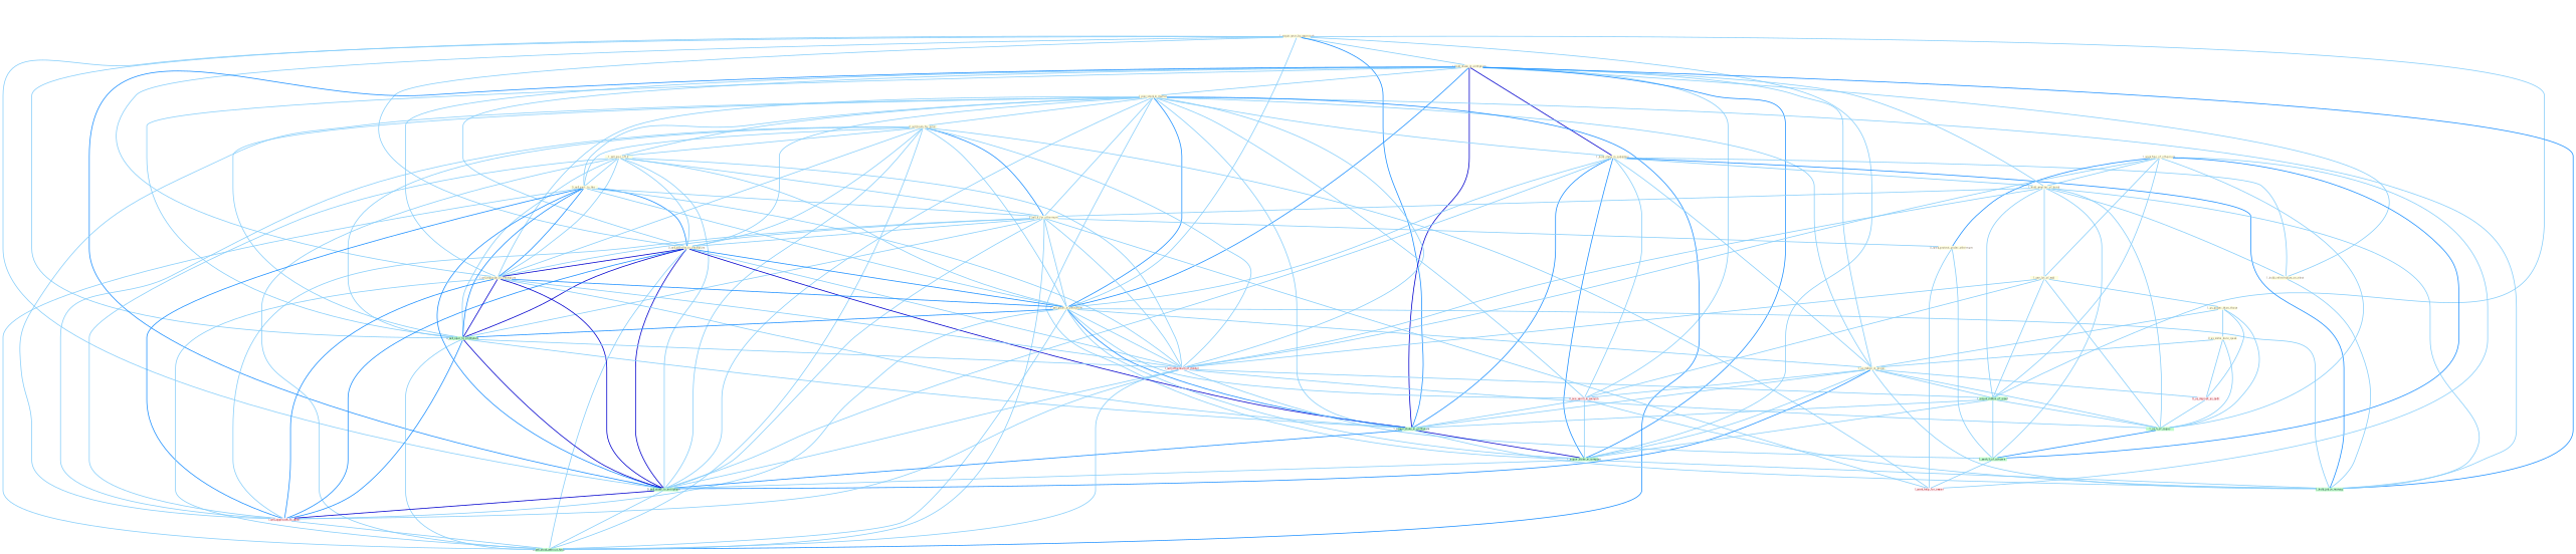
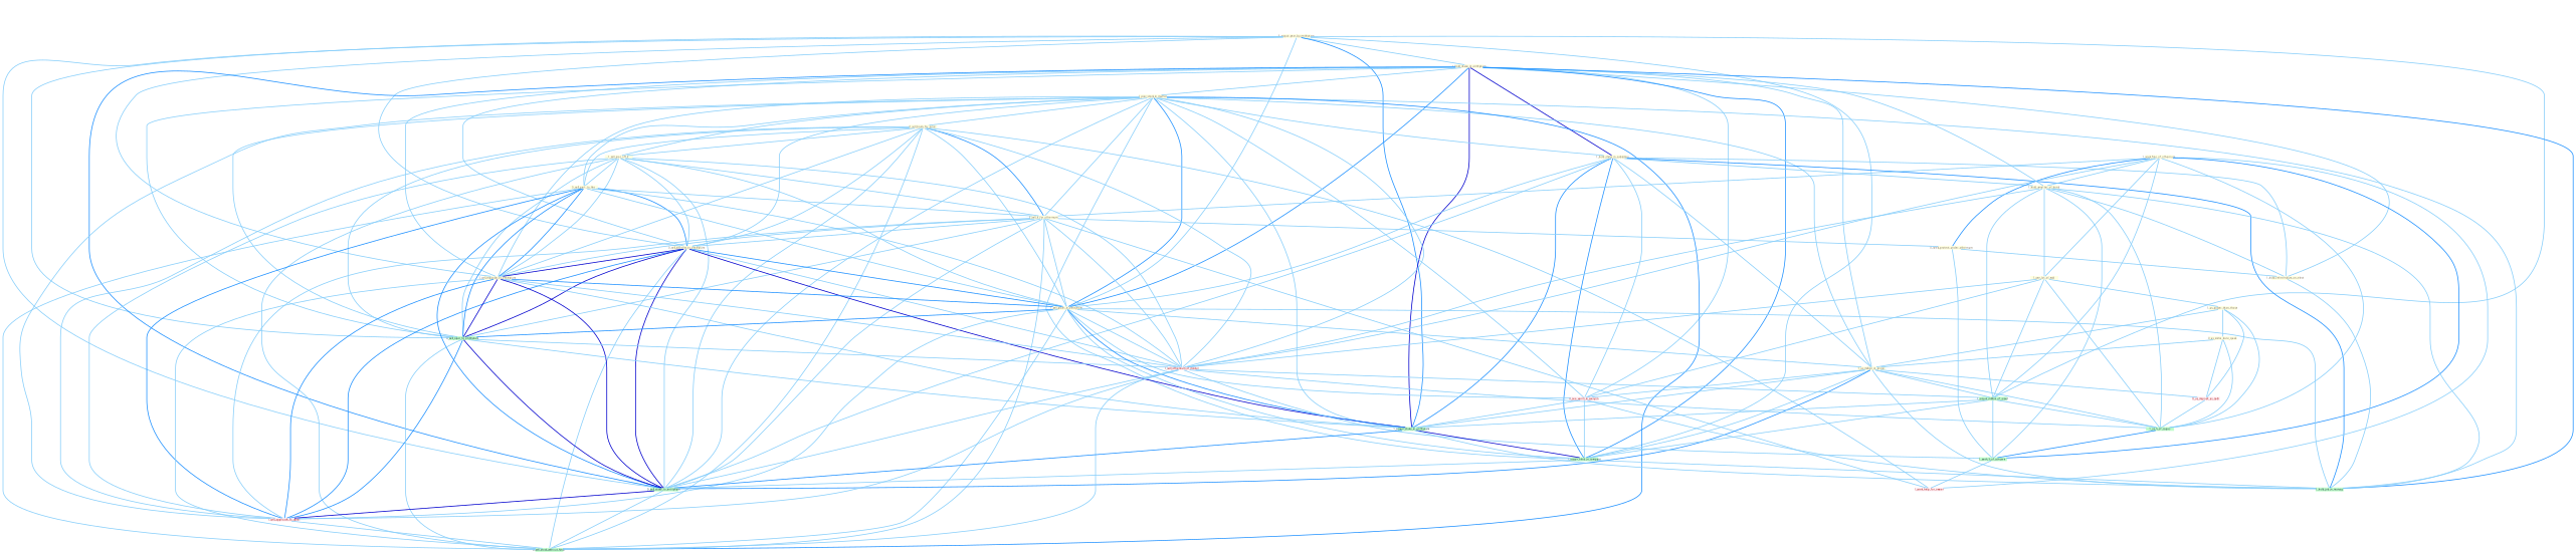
  graph {
    fontname="Roboto Condensed"
    node [color="#ffffe0" fixedsize=true fontcolor="#8b7d6b" fontname="Roboto Condensed" fontsize=4 shape=polygon style=filled]
    edge [color="#87cefa" fontname="Roboto Condensed" w=1]
-   "0_acquir_year_by_entitynam " [height=.06 width=.5 label="0_acquir_year_by_approach"]
+   "0_acquir_year_by_entitynam " [height=.06 width=.5]
    "1_hold_stake_in_entitynam " [height=.06 width=.5]
    n3 [height=.06 label="0_piec_stock_in_matter" width=.5]
    "0_sell_bank_for_price " [height=.06 width=.5]
    "1_sell_piec_off_it " [height=.06 width=.5]
    "0_sell_part_to_the " [height=.06 width=.5]
    "1_us_power_than_those " [height=.06 width=.5]
    "0_us_some_dure_quak " [height=.06 width=.5]
    "1_hold_stake_in_subsidiari " [height=.06 width=.5]
    "1_seek_fine_of_othernum " [height=.06 width=.5]
    "1_hold_smatter_of_bond " [height=.06 width=.5]
    "0_sell_it_for_othernum " [height=.06 width=.5]
    "1_see_lot_of_evid " [height=.06 width=.5]
    "0_sell_interest_to_entitynam " [height=.06 width=.5]
    "0_sell_magazin_to_entitynam " [height=.06 width=.5]
    "1_sell_plant_in_entitynam " [height=.06 width=.5]
    "1_hold_referendum_on_elect " [height=.06 width=.5]
    "1_us_million_in_proce " [height=.06 width=.5]
    "0_seek_protect_under_othernum " [height=.06 width=.5]
    "1_sell_othernum_of_model " [color="#fff0f5" fontcolor="#b22222" height=.06 width=.5]
    "0_see_vaniti_in_everyon " [color="#fff0f5" fontcolor="#b22222" height=.06 width=.5]
    "0_us_deposit_as_cach " [color="#fff0f5" fontcolor="#b22222" height=.06 width=.5]
    "1_sell_approach_to_client " [color="#fff0f5" fontcolor="#b22222" height=.06 width=.5]
    "1_seek_help_for_owner " [color="#fff0f5" fontcolor="#b22222" height=.06 width=.5]
    "0_sell_oper_to_entitynam " [color="#BDFCC9" fontcolor="#2f4f4f" height=.06 width=.5]
    "1_acquir_million_of_asset " [color="#BDFCC9" fontcolor="#2f4f4f" height=.06 width=.5]
    "1_acquir_stake_in_entitynam " [color="#BDFCC9" fontcolor="#2f4f4f" height=.06 width=.5]
-   "1_acquir_stake_in_compani " [color="#BDFCC9" fontcolor="#2f4f4f" height=.06 width=.5]
+   "1_acquir_stake_in_compani " [color="#BDFCC9" fontcolor="#2f4f4f" height=.06 width=.5 label="1_acquir_elect_in_compani"]
    "0_sell_stake_to_entitynam " [color="#BDFCC9" fontcolor="#2f4f4f" height=.06 width=.5]
    "1_hold_job_in_manag " [color="#BDFCC9" fontcolor="#2f4f4f" height=.06 width=.5]
    "0_sell_stock_without_hitch " [color="#BDFCC9" fontcolor="#2f4f4f" height=.06 width=.5]
    "1_us_%_of_capac " [color="#BDFCC9" fontcolor="#2f4f4f" height=.06 width=.5]
    "1_seek_%_of_concern " [color="#BDFCC9" fontcolor="#2f4f4f" height=.06 width=.5]
    subgraph sub_1 {
      "0_acquir_year_by_entitynam "
      "1_hold_stake_in_entitynam "
      n3
      "0_sell_bank_for_price "
      "1_sell_piec_off_it "
      "0_sell_part_to_the "
      "1_us_power_than_those "
      "0_us_some_dure_quak "
      "1_hold_stake_in_subsidiari "
      "1_seek_fine_of_othernum "
      "1_hold_smatter_of_bond "
      "0_sell_it_for_othernum "
      "1_see_lot_of_evid "
      "0_sell_interest_to_entitynam "
      "0_sell_magazin_to_entitynam "
      "1_sell_plant_in_entitynam "
      "1_hold_referendum_on_elect "
      "1_us_million_in_proce "
      "0_seek_protect_under_othernum "
    }
    subgraph sub_2 {
      "1_sell_othernum_of_model "
      "0_see_vaniti_in_everyon "
      "0_us_deposit_as_cach "
      "1_sell_approach_to_client "
      "1_seek_help_for_owner "
    }
    "0_acquir_year_by_entitynam " -- "1_hold_stake_in_entitynam "
    "0_acquir_year_by_entitynam " -- "0_sell_interest_to_entitynam "
    "0_acquir_year_by_entitynam " -- "0_sell_magazin_to_entitynam "
    "0_acquir_year_by_entitynam " -- "1_sell_plant_in_entitynam "
    "0_acquir_year_by_entitynam " -- "0_sell_oper_to_entitynam "
    "0_acquir_year_by_entitynam " -- "1_acquir_million_of_asset "
    "0_acquir_year_by_entitynam " -- "1_acquir_stake_in_entitynam " [color="#1e90ff" w=2]
    "0_acquir_year_by_entitynam " -- "1_acquir_stake_in_compani "
    "0_acquir_year_by_entitynam " -- "0_sell_stake_to_entitynam "
    "1_hold_stake_in_entitynam " -- n3
    "1_hold_stake_in_entitynam " -- "1_hold_stake_in_subsidiari " [color="#0000cd" w=3]
    "1_hold_stake_in_entitynam " -- "1_hold_smatter_of_bond "
    "1_hold_stake_in_entitynam " -- "0_sell_interest_to_entitynam "
    "1_hold_stake_in_entitynam " -- "0_sell_magazin_to_entitynam "
    "1_hold_stake_in_entitynam " -- "1_sell_plant_in_entitynam " [color="#1e90ff" w=2]
    "1_hold_stake_in_entitynam " -- "1_hold_referendum_on_elect "
    "1_hold_stake_in_entitynam " -- "1_us_million_in_proce "
    "1_hold_stake_in_entitynam " -- "0_see_vaniti_in_everyon "
    "1_hold_stake_in_entitynam " -- "0_sell_oper_to_entitynam "
    "1_hold_stake_in_entitynam " -- "1_acquir_stake_in_entitynam " [color="#0000cd" w=3]
    "1_hold_stake_in_entitynam " -- "1_acquir_stake_in_compani " [color="#1e90ff" w=2]
    "1_hold_stake_in_entitynam " -- "0_sell_stake_to_entitynam " [color="#1e90ff" w=2]
    "1_hold_stake_in_entitynam " -- "1_hold_job_in_manag " [color="#1e90ff" w=2]
    n3 -- "0_sell_bank_for_price "
    n3 -- "1_sell_piec_off_it "
    n3 -- "0_sell_part_to_the "
    n3 -- "1_hold_stake_in_subsidiari "
    n3 -- "0_sell_it_for_othernum "
    n3 -- "0_sell_interest_to_entitynam "
    n3 -- "0_sell_magazin_to_entitynam "
    n3 -- "1_sell_plant_in_entitynam " [color="#1e90ff" w=2]
    n3 -- "1_us_million_in_proce "
    n3 -- "1_sell_othernum_of_model "
    n3 -- "0_see_vaniti_in_everyon "
    n3 -- "1_sell_approach_to_client "
    n3 -- "0_sell_oper_to_entitynam "
    n3 -- "1_acquir_stake_in_entitynam "
    n3 -- "1_acquir_stake_in_compani "
    n3 -- "0_sell_stake_to_entitynam "
    n3 -- "1_hold_job_in_manag "
    n3 -- "0_sell_stock_without_hitch " [color="#1e90ff" w=2]
    "0_sell_bank_for_price " -- "1_sell_piec_off_it "
    "0_sell_bank_for_price " -- "0_sell_part_to_the "
    "0_sell_bank_for_price " -- "0_sell_it_for_othernum " [color="#1e90ff" w=2]
    "0_sell_bank_for_price " -- "0_sell_interest_to_entitynam "
    "0_sell_bank_for_price " -- "0_sell_magazin_to_entitynam "
    "0_sell_bank_for_price " -- "1_sell_plant_in_entitynam "
    "0_sell_bank_for_price " -- "1_sell_othernum_of_model "
    "0_sell_bank_for_price " -- "1_sell_approach_to_client "
    "0_sell_bank_for_price " -- "1_seek_help_for_owner "
    "0_sell_bank_for_price " -- "0_sell_oper_to_entitynam "
    "0_sell_bank_for_price " -- "0_sell_stake_to_entitynam "
    "0_sell_bank_for_price " -- "0_sell_stock_without_hitch "
    "1_sell_piec_off_it " -- "0_sell_part_to_the "
    "1_sell_piec_off_it " -- "0_sell_it_for_othernum "
    "1_sell_piec_off_it " -- "0_sell_interest_to_entitynam "
    "1_sell_piec_off_it " -- "0_sell_magazin_to_entitynam "
    "1_sell_piec_off_it " -- "1_sell_plant_in_entitynam "
    "1_sell_piec_off_it " -- "1_sell_othernum_of_model "
    "1_sell_piec_off_it " -- "1_sell_approach_to_client "
    "1_sell_piec_off_it " -- "0_sell_oper_to_entitynam "
    "1_sell_piec_off_it " -- "0_sell_stake_to_entitynam "
    "1_sell_piec_off_it " -- "0_sell_stock_without_hitch "
    "0_sell_part_to_the " -- "0_sell_it_for_othernum "
    "0_sell_part_to_the " -- "0_sell_interest_to_entitynam " [color="#1e90ff" w=2]
    "0_sell_part_to_the " -- "0_sell_magazin_to_entitynam " [color="#1e90ff" w=2]
    "0_sell_part_to_the " -- "1_sell_plant_in_entitynam "
    "0_sell_part_to_the " -- "1_sell_othernum_of_model "
    "0_sell_part_to_the " -- "1_sell_approach_to_client " [color="#1e90ff" w=2]
    "0_sell_part_to_the " -- "0_sell_oper_to_entitynam " [color="#1e90ff" w=2]
    "0_sell_part_to_the " -- "0_sell_stake_to_entitynam " [color="#1e90ff" w=2]
    "0_sell_part_to_the " -- "0_sell_stock_without_hitch "
    "1_us_power_than_those " -- "0_us_some_dure_quak "
    "1_us_power_than_those " -- "1_us_million_in_proce "
    "1_us_power_than_those " -- "0_us_deposit_as_cach "
    "1_us_power_than_those " -- "1_us_%_of_capac "
    "0_us_some_dure_quak " -- "1_us_million_in_proce "
    "0_us_some_dure_quak " -- "0_us_deposit_as_cach "
    "0_us_some_dure_quak " -- "1_us_%_of_capac "
    "1_hold_stake_in_subsidiari " -- "1_hold_smatter_of_bond "
    "1_hold_stake_in_subsidiari " -- "1_sell_plant_in_entitynam "
    "1_hold_stake_in_subsidiari " -- "1_hold_referendum_on_elect "
    "1_hold_stake_in_subsidiari " -- "1_us_million_in_proce "
    "1_hold_stake_in_subsidiari " -- "0_see_vaniti_in_everyon "
    "1_hold_stake_in_subsidiari " -- "1_acquir_stake_in_entitynam " [color="#1e90ff" w=2]
    "1_hold_stake_in_subsidiari " -- "1_acquir_stake_in_compani " [color="#1e90ff" w=2]
    "1_hold_stake_in_subsidiari " -- "0_sell_stake_to_entitynam "
    "1_hold_stake_in_subsidiari " -- "1_hold_job_in_manag " [color="#1e90ff" w=2]
    "1_seek_fine_of_othernum " -- "1_hold_smatter_of_bond "
-   "1_hold_smatter_of_bond " -- "0_sell_it_for_othernum "
+   "1_seek_fine_of_othernum " -- "0_sell_it_for_othernum "
    "1_seek_fine_of_othernum " -- "1_see_lot_of_evid "
    "1_seek_fine_of_othernum " -- "0_seek_protect_under_othernum " [color="#1e90ff" w=2]
    "1_seek_fine_of_othernum " -- "1_sell_othernum_of_model "
    "1_seek_fine_of_othernum " -- "1_seek_help_for_owner "
    "1_seek_fine_of_othernum " -- "1_acquir_million_of_asset "
    "1_seek_fine_of_othernum " -- "1_us_%_of_capac "
    "1_seek_fine_of_othernum " -- "1_seek_%_of_concern " [color="#1e90ff" w=2]
    "1_hold_smatter_of_bond " -- "1_see_lot_of_evid "
    "1_hold_smatter_of_bond " -- "1_hold_referendum_on_elect "
    "1_hold_smatter_of_bond " -- "1_sell_othernum_of_model "
    "1_hold_smatter_of_bond " -- "1_acquir_million_of_asset "
    "1_hold_smatter_of_bond " -- "1_hold_job_in_manag "
    "1_hold_smatter_of_bond " -- "1_us_%_of_capac "
    "1_hold_smatter_of_bond " -- "1_seek_%_of_concern "
    "0_sell_it_for_othernum " -- "0_sell_interest_to_entitynam "
    "0_sell_it_for_othernum " -- "0_sell_magazin_to_entitynam "
    "0_sell_it_for_othernum " -- "1_sell_plant_in_entitynam "
    "0_sell_it_for_othernum " -- "0_seek_protect_under_othernum "
    "0_sell_it_for_othernum " -- "1_sell_othernum_of_model "
    "0_sell_it_for_othernum " -- "1_sell_approach_to_client "
    "0_sell_it_for_othernum " -- "1_seek_help_for_owner "
    "0_sell_it_for_othernum " -- "0_sell_oper_to_entitynam "
    "0_sell_it_for_othernum " -- "0_sell_stake_to_entitynam "
    "0_sell_it_for_othernum " -- "0_sell_stock_without_hitch "
    "1_see_lot_of_evid " -- "1_us_power_than_those "
    "1_see_lot_of_evid " -- "1_sell_othernum_of_model "
    "1_see_lot_of_evid " -- "0_see_vaniti_in_everyon "
    "1_see_lot_of_evid " -- "1_acquir_million_of_asset "
    "1_see_lot_of_evid " -- "1_us_%_of_capac "
    "0_sell_interest_to_entitynam " -- "0_sell_magazin_to_entitynam " [color="#0000cd" w=3]
    "0_sell_interest_to_entitynam " -- "1_sell_plant_in_entitynam " [color="#1e90ff" w=2]
    "0_sell_interest_to_entitynam " -- "1_sell_othernum_of_model "
    "0_sell_interest_to_entitynam " -- "1_sell_approach_to_client " [color="#1e90ff" w=2]
    "0_sell_interest_to_entitynam " -- "0_sell_oper_to_entitynam " [color="#0000cd" w=3]
    "0_sell_interest_to_entitynam " -- "1_acquir_stake_in_entitynam " [color="#0000cd"]
    "0_sell_interest_to_entitynam " -- "0_sell_stake_to_entitynam " [color="#0000cd" w=3]
    "0_sell_interest_to_entitynam " -- "0_sell_stock_without_hitch "
    "0_sell_magazin_to_entitynam " -- "1_sell_plant_in_entitynam " [color="#1e90ff" w=2]
    "0_sell_magazin_to_entitynam " -- "1_sell_othernum_of_model "
    "0_sell_magazin_to_entitynam " -- "1_sell_approach_to_client " [color="#1e90ff" w=2]
    "0_sell_magazin_to_entitynam " -- "0_sell_oper_to_entitynam " [color="#0000cd" w=3]
    "0_sell_magazin_to_entitynam " -- "1_acquir_stake_in_entitynam "
    "0_sell_magazin_to_entitynam " -- "0_sell_stake_to_entitynam " [color="#0000cd" w=3]
    "0_sell_magazin_to_entitynam " -- "0_sell_stock_without_hitch "
    "1_sell_plant_in_entitynam " -- "1_us_million_in_proce "
    "1_sell_plant_in_entitynam " -- "1_sell_othernum_of_model "
    "1_sell_plant_in_entitynam " -- "0_see_vaniti_in_everyon "
    "1_sell_plant_in_entitynam " -- "1_sell_approach_to_client "
    "1_sell_plant_in_entitynam " -- "0_sell_oper_to_entitynam " [color="#1e90ff" w=2]
    "1_sell_plant_in_entitynam " -- "1_acquir_stake_in_entitynam " [color="#1e90ff" w=2]
    "1_sell_plant_in_entitynam " -- "1_acquir_stake_in_compani "
    "1_sell_plant_in_entitynam " -- "1_hold_job_in_manag "
    "1_sell_plant_in_entitynam " -- "0_sell_stock_without_hitch "
    "1_hold_referendum_on_elect " -- "1_hold_job_in_manag "
    "1_us_million_in_proce " -- "0_see_vaniti_in_everyon "
    "1_us_million_in_proce " -- "0_us_deposit_as_cach "
    "1_us_million_in_proce " -- "1_acquir_million_of_asset "
    "1_us_million_in_proce " -- "1_acquir_stake_in_entitynam "
    "1_us_million_in_proce " -- "1_acquir_stake_in_compani "
    "1_us_million_in_proce " -- "0_sell_stake_to_entitynam " [color="#1e90ff" w=2]
    "1_us_million_in_proce " -- "1_hold_job_in_manag "
    "1_us_million_in_proce " -- "1_us_%_of_capac "
-   "0_seek_protect_under_othernum " -- "1_seek_help_for_owner "
+   "0_seek_protect_under_othernum " -- "1_hold_referendum_on_elect "
    "0_seek_protect_under_othernum " -- "1_seek_%_of_concern "
    "1_sell_othernum_of_model " -- "1_sell_approach_to_client "
    "1_sell_othernum_of_model " -- "1_acquir_million_of_asset "
    "1_sell_othernum_of_model " -- "0_sell_stake_to_entitynam "
    "1_sell_othernum_of_model " -- "0_sell_stock_without_hitch "
    "1_sell_othernum_of_model " -- "1_us_%_of_capac "
    "1_sell_othernum_of_model " -- "1_seek_%_of_concern "
    "0_see_vaniti_in_everyon " -- "1_acquir_stake_in_entitynam "
    "0_see_vaniti_in_everyon " -- "1_acquir_stake_in_compani "
    "0_see_vaniti_in_everyon " -- "1_hold_job_in_manag "
    "0_us_deposit_as_cach " -- "1_us_%_of_capac "
    "1_sell_approach_to_client " -- "0_sell_stock_without_hitch "
    "0_sell_oper_to_entitynam " -- "1_sell_othernum_of_model "
    "0_sell_oper_to_entitynam " -- "1_sell_approach_to_client " [color="#1e90ff" w=2]
    "0_sell_oper_to_entitynam " -- "1_acquir_stake_in_entitynam "
    "0_sell_oper_to_entitynam " -- "0_sell_stake_to_entitynam " [color="#0000cd" w=3]
    "0_sell_oper_to_entitynam " -- "0_sell_stock_without_hitch "
    "1_acquir_million_of_asset " -- "1_acquir_stake_in_entitynam "
    "1_acquir_million_of_asset " -- "1_acquir_stake_in_compani "
    "1_acquir_million_of_asset " -- "1_us_%_of_capac "
    "1_acquir_million_of_asset " -- "1_seek_%_of_concern "
    "1_acquir_stake_in_entitynam " -- "1_acquir_stake_in_compani " [color="#0000cd" w=3]
    "1_acquir_stake_in_entitynam " -- "0_sell_stake_to_entitynam " [color="#1e90ff" w=2]
    "1_acquir_stake_in_entitynam " -- "1_hold_job_in_manag "
    "1_acquir_stake_in_compani " -- "0_sell_stake_to_entitynam "
    "1_acquir_stake_in_compani " -- "1_hold_job_in_manag "
    "0_sell_stake_to_entitynam " -- "1_sell_approach_to_client " [color="#0000cd" w=2]
    "0_sell_stake_to_entitynam " -- "0_sell_stock_without_hitch "
    "1_us_%_of_capac " -- "1_seek_%_of_concern " [color="#1e90ff" w=2]
    "1_seek_%_of_concern " -- "1_seek_help_for_owner "
  }
